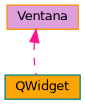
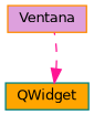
  digraph {
    node [fontname=Helvetica fontsize=10 shape=box style=filled]
    n1 [color=darkorange fillcolor=plum fontcolor=black height=0.2 label=Ventana width=0.4]
    n2 [color=teal fillcolor=orange height=0.2 label=QWidget width=0.4]
-   n1 -> n2 [color=deeppink dir=back fontname=Helvetica fontsize=10 labelfontname=Helvetica labelfontsize=10 style=dashed]
+   n2 -> n1 [color=deeppink dir=back fontname=Helvetica fontsize=10 labelfontname=Helvetica labelfontsize=10 style=dashed]
  }
